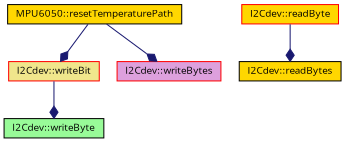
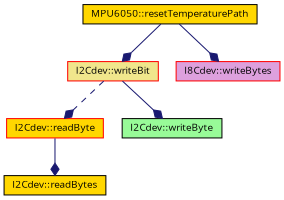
  digraph {
    fontname="Open Sans"
    rankdir=TB
    node [color=black fillcolor=gold fontname="Open Sans" fontsize=10 shape=record style=filled]
    edge [arrowhead=diamond color=midnightblue fontname="Open Sans" fontsize=10 labelfontname=Helvetica labelfontsize=10 style=solid]
    n1 [fontcolor=black height=0.2 label="MPU6050::resetTemperaturePath" width=0.4]
    n2 [color=red fillcolor=khaki height=0.2 label="I2Cdev::writeBit" width=0.4]
-   n3 [color=red fillcolor=plum height=0.2 label="I2Cdev::writeBytes" width=0.4]
+   n3 [color=red fillcolor=plum height=0.2 label="I8Cdev::writeBytes" width=0.4]
    n4 [color=red height=0.2 label="I2Cdev::readByte" width=0.4]
    n5 [fillcolor=palegreen height=0.2 label="I2Cdev::writeByte" width=0.4]
    n6 [height=0.2 label="I2Cdev::readBytes" width=0.4]
    n1 -> n2
    n1 -> n3
+   n2 -> n4 [style=dashed]
    n2 -> n5
    n4 -> n6
  }
